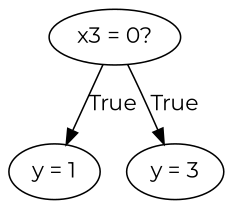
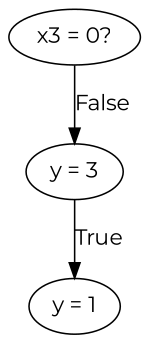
  digraph {
    fontname=Montserrat
    node [fontname=Montserrat]
    edge [fontname=Montserrat]
    n1 [label="y = 1"]
    n2 [label="x3 = 0?"]
    n3 [label="y = 3"]
-   n2 -> n1 [label=True]
-   n2 -> n3 [label=True]
+   n3 -> n1 [label=True]
+   n2 -> n3 [label=False]
  }
